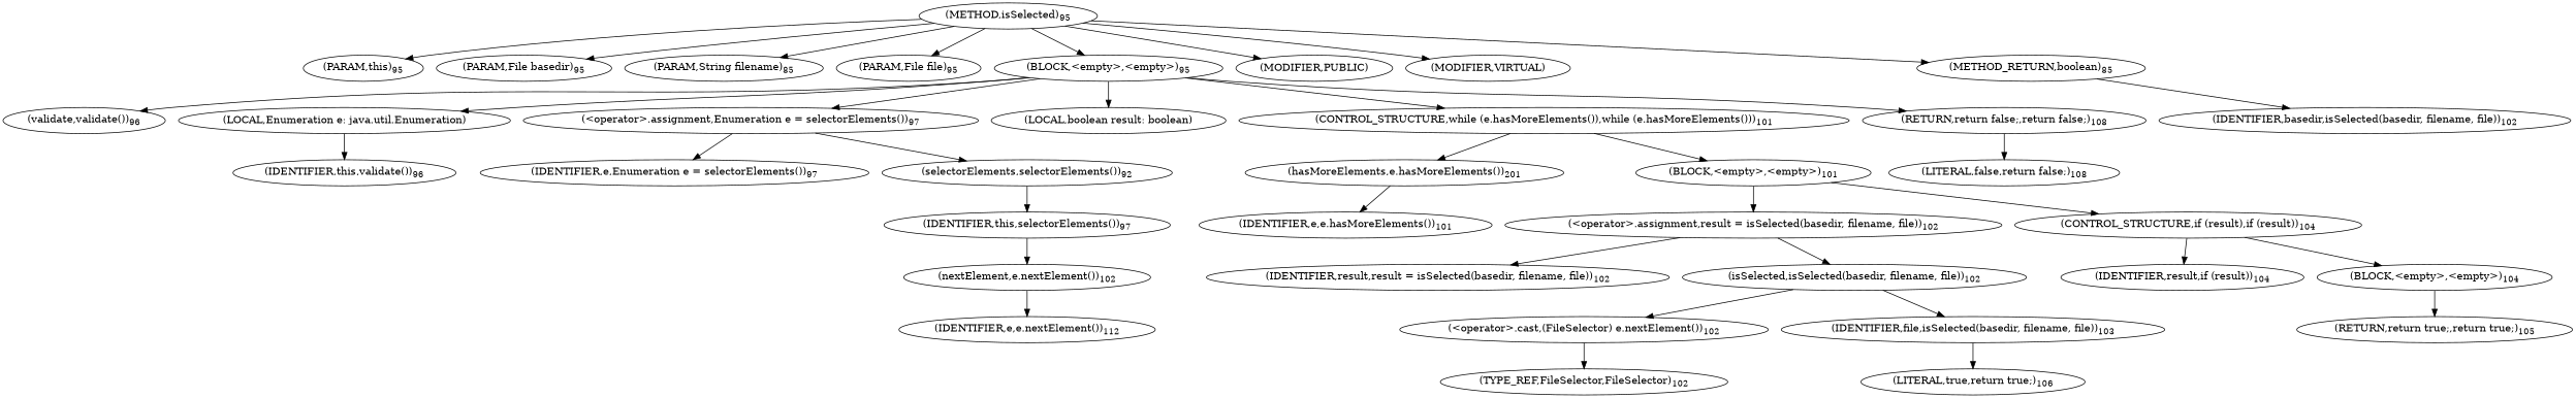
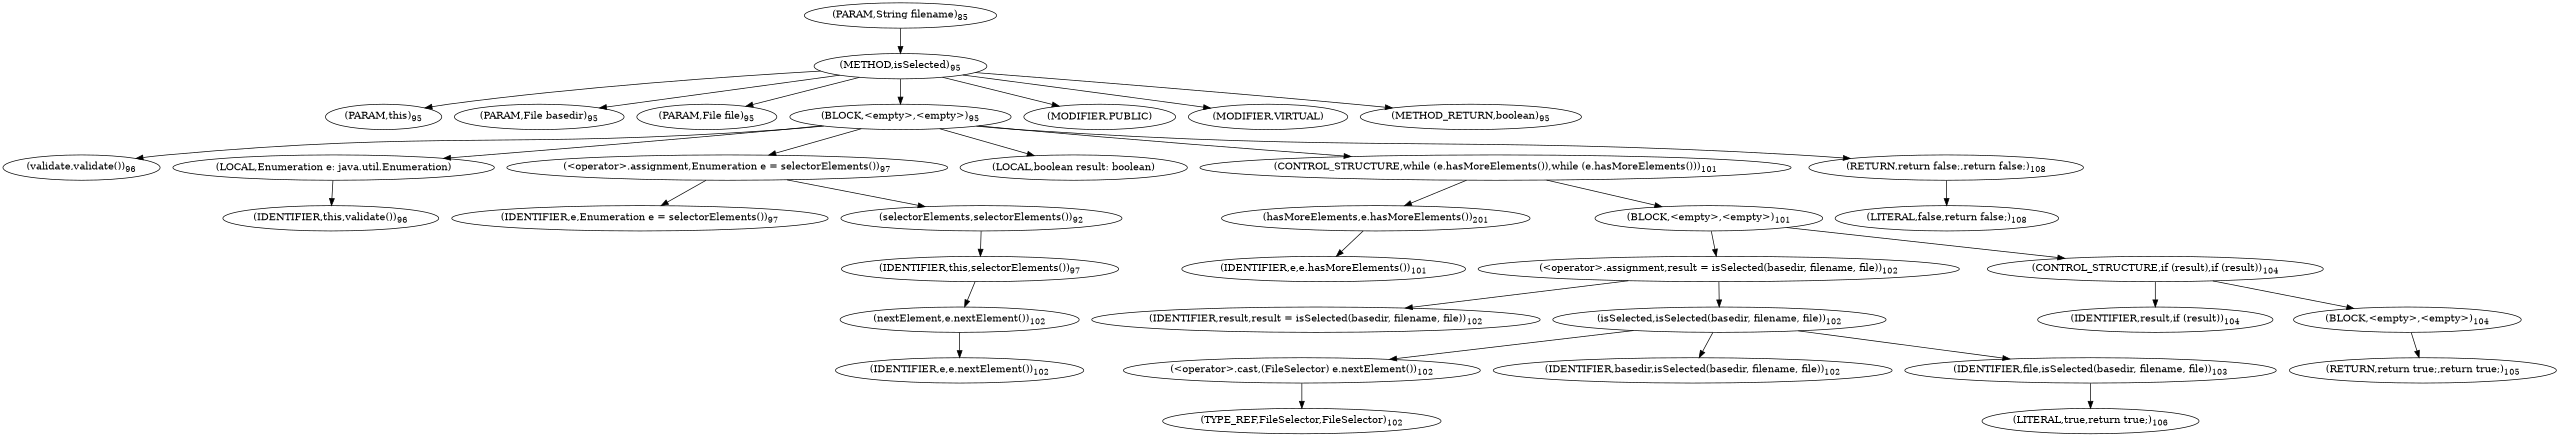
  digraph {
    fontname="DejaVu Serif"
    node [fontname="DejaVu Serif"]
    edge [fontname="DejaVu Serif"]
    n1 [label=<(METHOD,isSelected)<SUB>95</SUB>>]
    n2 [label=<(PARAM,this)<SUB>95</SUB>>]
    n3 [label=<(PARAM,File basedir)<SUB>95</SUB>>]
    n4 [label=<(PARAM,String filename)<SUB>85</SUB>>]
    n5 [label=<(PARAM,File file)<SUB>95</SUB>>]
    n6 [label=<(BLOCK,&lt;empty&gt;,&lt;empty&gt;)<SUB>95</SUB>>]
    n7 [label=<(MODIFIER,PUBLIC)>]
    n8 [label=<(MODIFIER,VIRTUAL)>]
-   n9 [label=<(METHOD_RETURN,boolean)<SUB>85</SUB>>]
+   n9 [label=<(METHOD_RETURN,boolean)<SUB>95</SUB>>]
    n10 [label=<(validate,validate())<SUB>96</SUB>>]
    n11 [label=<(LOCAL,Enumeration e: java.util.Enumeration)>]
    n12 [label=<(&lt;operator&gt;.assignment,Enumeration e = selectorElements())<SUB>97</SUB>>]
    n13 [label=<(LOCAL,boolean result: boolean)>]
    n14 [label=<(CONTROL_STRUCTURE,while (e.hasMoreElements()),while (e.hasMoreElements()))<SUB>101</SUB>>]
    n15 [label=<(RETURN,return false;,return false;)<SUB>108</SUB>>]
    n16 [label=<(IDENTIFIER,this,validate())<SUB>96</SUB>>]
    n17 [label=<(IDENTIFIER,e,Enumeration e = selectorElements())<SUB>97</SUB>>]
    n18 [label=<(selectorElements,selectorElements())<SUB>92</SUB>>]
    n19 [label=<(hasMoreElements,e.hasMoreElements())<SUB>201</SUB>>]
    n20 [label=<(BLOCK,&lt;empty&gt;,&lt;empty&gt;)<SUB>101</SUB>>]
    n21 [label=<(LITERAL,false,return false;)<SUB>108</SUB>>]
    n22 [label=<(IDENTIFIER,this,selectorElements())<SUB>97</SUB>>]
    n23 [label=<(nextElement,e.nextElement())<SUB>102</SUB>>]
    n24 [label=<(IDENTIFIER,e,e.hasMoreElements())<SUB>101</SUB>>]
    n25 [label=<(&lt;operator&gt;.assignment,result = isSelected(basedir, filename, file))<SUB>102</SUB>>]
    n26 [label=<(CONTROL_STRUCTURE,if (result),if (result))<SUB>104</SUB>>]
    n27 [label=<(IDENTIFIER,result,result = isSelected(basedir, filename, file))<SUB>102</SUB>>]
    n28 [label=<(isSelected,isSelected(basedir, filename, file))<SUB>102</SUB>>]
    n29 [label=<(IDENTIFIER,result,if (result))<SUB>104</SUB>>]
    n30 [label=<(BLOCK,&lt;empty&gt;,&lt;empty&gt;)<SUB>104</SUB>>]
    n31 [label=<(&lt;operator&gt;.cast,(FileSelector) e.nextElement())<SUB>102</SUB>>]
    n32 [label=<(IDENTIFIER,basedir,isSelected(basedir, filename, file))<SUB>102</SUB>>]
    n33 [label=<(IDENTIFIER,file,isSelected(basedir, filename, file))<SUB>103</SUB>>]
    n34 [label=<(TYPE_REF,FileSelector,FileSelector)<SUB>102</SUB>>]
    n35 [label=<(LITERAL,true,return true;)<SUB>106</SUB>>]
-   n36 [label=<(IDENTIFIER,e,e.nextElement())<SUB>112</SUB>>]
+   n36 [label=<(IDENTIFIER,e,e.nextElement())<SUB>102</SUB>>]
    n37 [label=<(RETURN,return true;,return true;)<SUB>105</SUB>>]
    n1 -> n2
    n1 -> n3
-   n1 -> n4
+   n4 -> n1
    n1 -> n5
    n1 -> n6
    n1 -> n7
    n1 -> n8
    n1 -> n9
    n6 -> n10
    n6 -> n11
    n6 -> n12
    n6 -> n13
    n6 -> n14
    n6 -> n15
    n11 -> n16
    n12 -> n17
    n12 -> n18
    n14 -> n19
    n14 -> n20
    n15 -> n21
    n18 -> n22
    n19 -> n24
    n20 -> n25
    n20 -> n26
    n22 -> n23
    n23 -> n36
    n25 -> n27
    n25 -> n28
    n26 -> n29
    n26 -> n30
    n28 -> n31
-   n9 -> n32
+   n28 -> n32
    n28 -> n33
    n30 -> n37
    n31 -> n34
    n33 -> n35
  }
